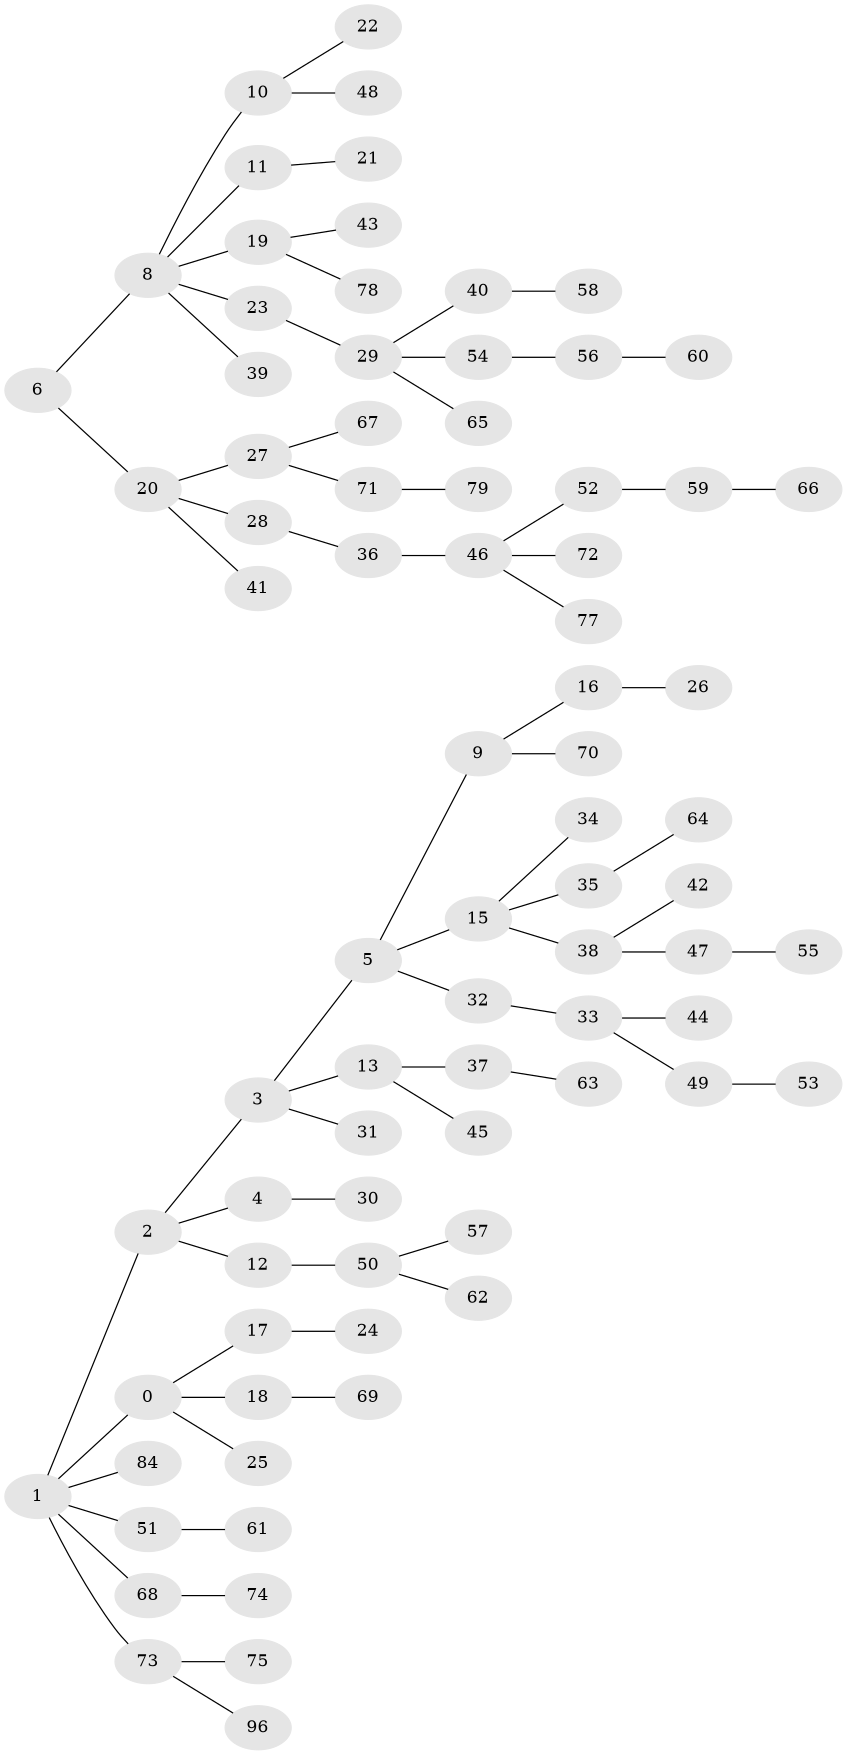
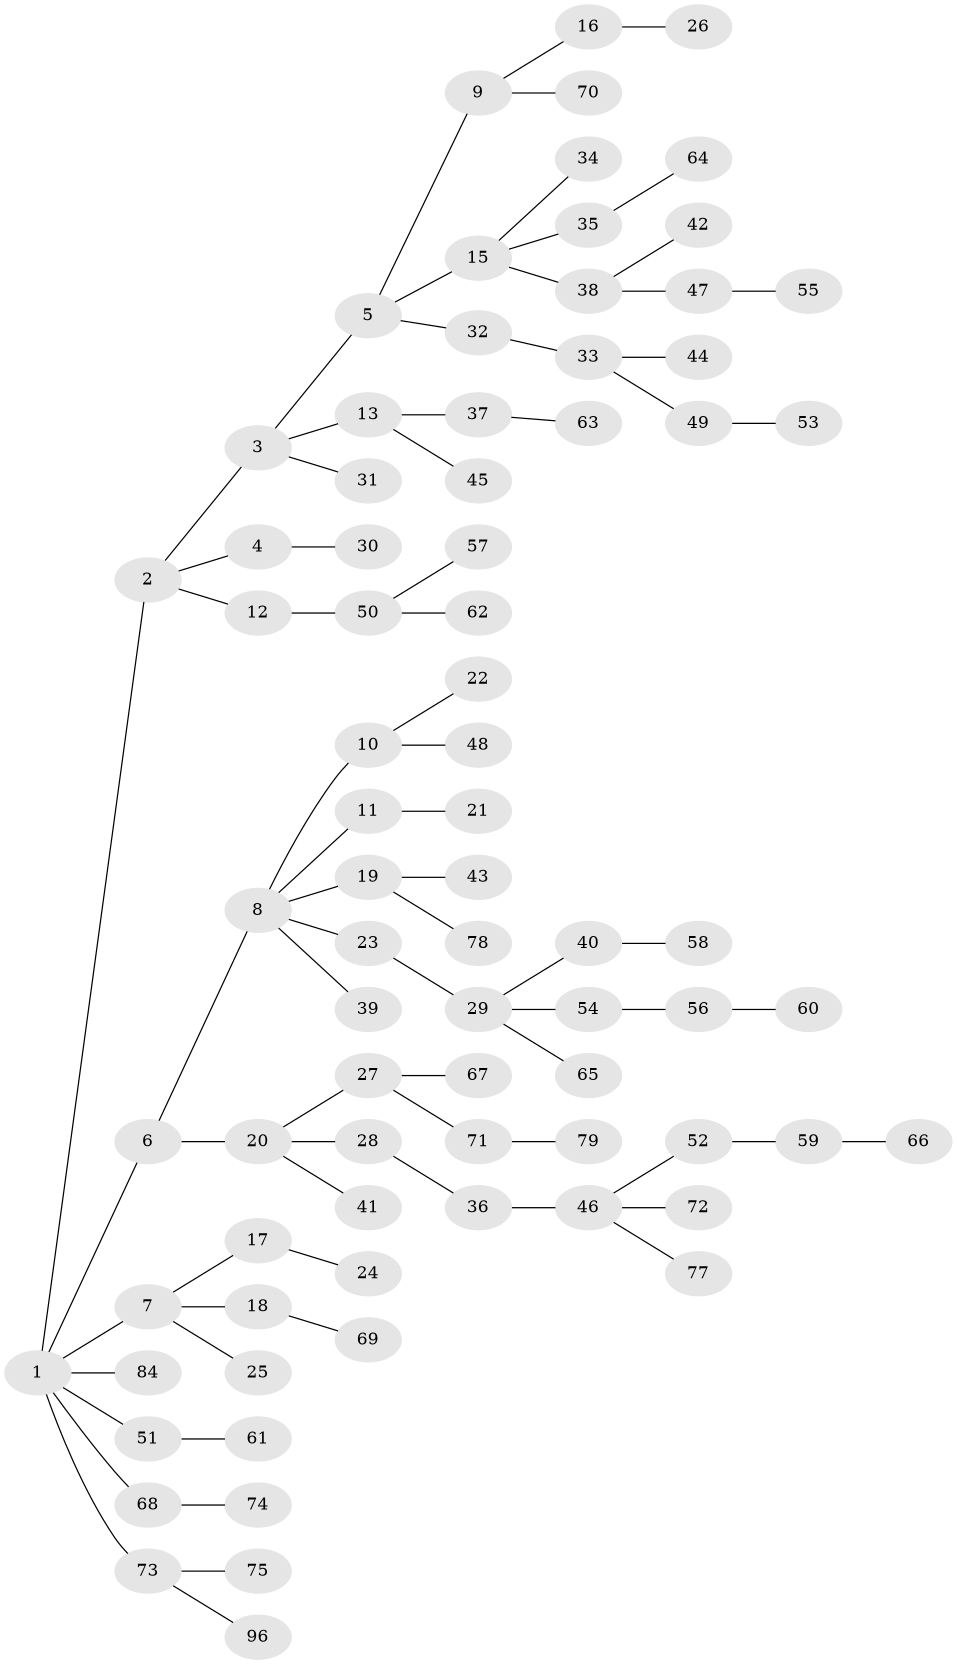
  graph {
    rankdir=LR
    node [color=gray90 style=filled]
    1
    2
    6
-   7 [label=0]
+   7
    n5 [label=84]
    51
    68
    73
    3
    4
    12
    8
    20
    17
    18
    25
    61
    74
    75
    n20 [label=96]
    5
    13
    31
    30
    50
    9
    15
    32
    37
    45
    16
    70
    34
    35
    38
    33
    10
    11
    19
    23
    39
    27
    28
    41
    24
    69
    22
    48
    21
    43
    78
    29
    26
    57
    62
    63
    64
    42
    47
    67
    71
    36
    40
    54
    65
    79
    46
    58
    56
    44
    49
    53
    52
    72
    77
    55
    59
    66
    60
    1 -- 2
+   1 -- 6
    1 -- 7
    1 -- n5
    1 -- 51
    1 -- 68
    1 -- 73
    2 -- 3
    2 -- 4
    2 -- 12
    6 -- 8
    6 -- 20
    7 -- 17
    7 -- 18
    7 -- 25
    51 -- 61
    68 -- 74
    73 -- 75
    73 -- n20
    3 -- 5
    3 -- 13
    3 -- 31
    4 -- 30
    12 -- 50
    8 -- 10
    8 -- 11
    8 -- 19
    8 -- 23
    8 -- 39
    20 -- 27
    20 -- 28
    20 -- 41
    17 -- 24
    18 -- 69
    5 -- 9
    5 -- 15
    5 -- 32
    13 -- 37
    13 -- 45
    50 -- 57
    50 -- 62
    9 -- 16
    9 -- 70
    15 -- 34
    15 -- 35
    15 -- 38
    32 -- 33
    37 -- 63
    16 -- 26
    35 -- 64
    38 -- 42
    38 -- 47
    33 -- 44
    33 -- 49
    10 -- 22
    10 -- 48
    11 -- 21
    19 -- 43
    19 -- 78
    23 -- 29
    27 -- 67
    27 -- 71
    28 -- 36
    29 -- 40
    29 -- 54
    29 -- 65
    47 -- 55
    71 -- 79
    36 -- 46
    40 -- 58
    54 -- 56
    46 -- 52
    46 -- 72
    46 -- 77
    56 -- 60
    49 -- 53
    52 -- 59
    59 -- 66
  }
